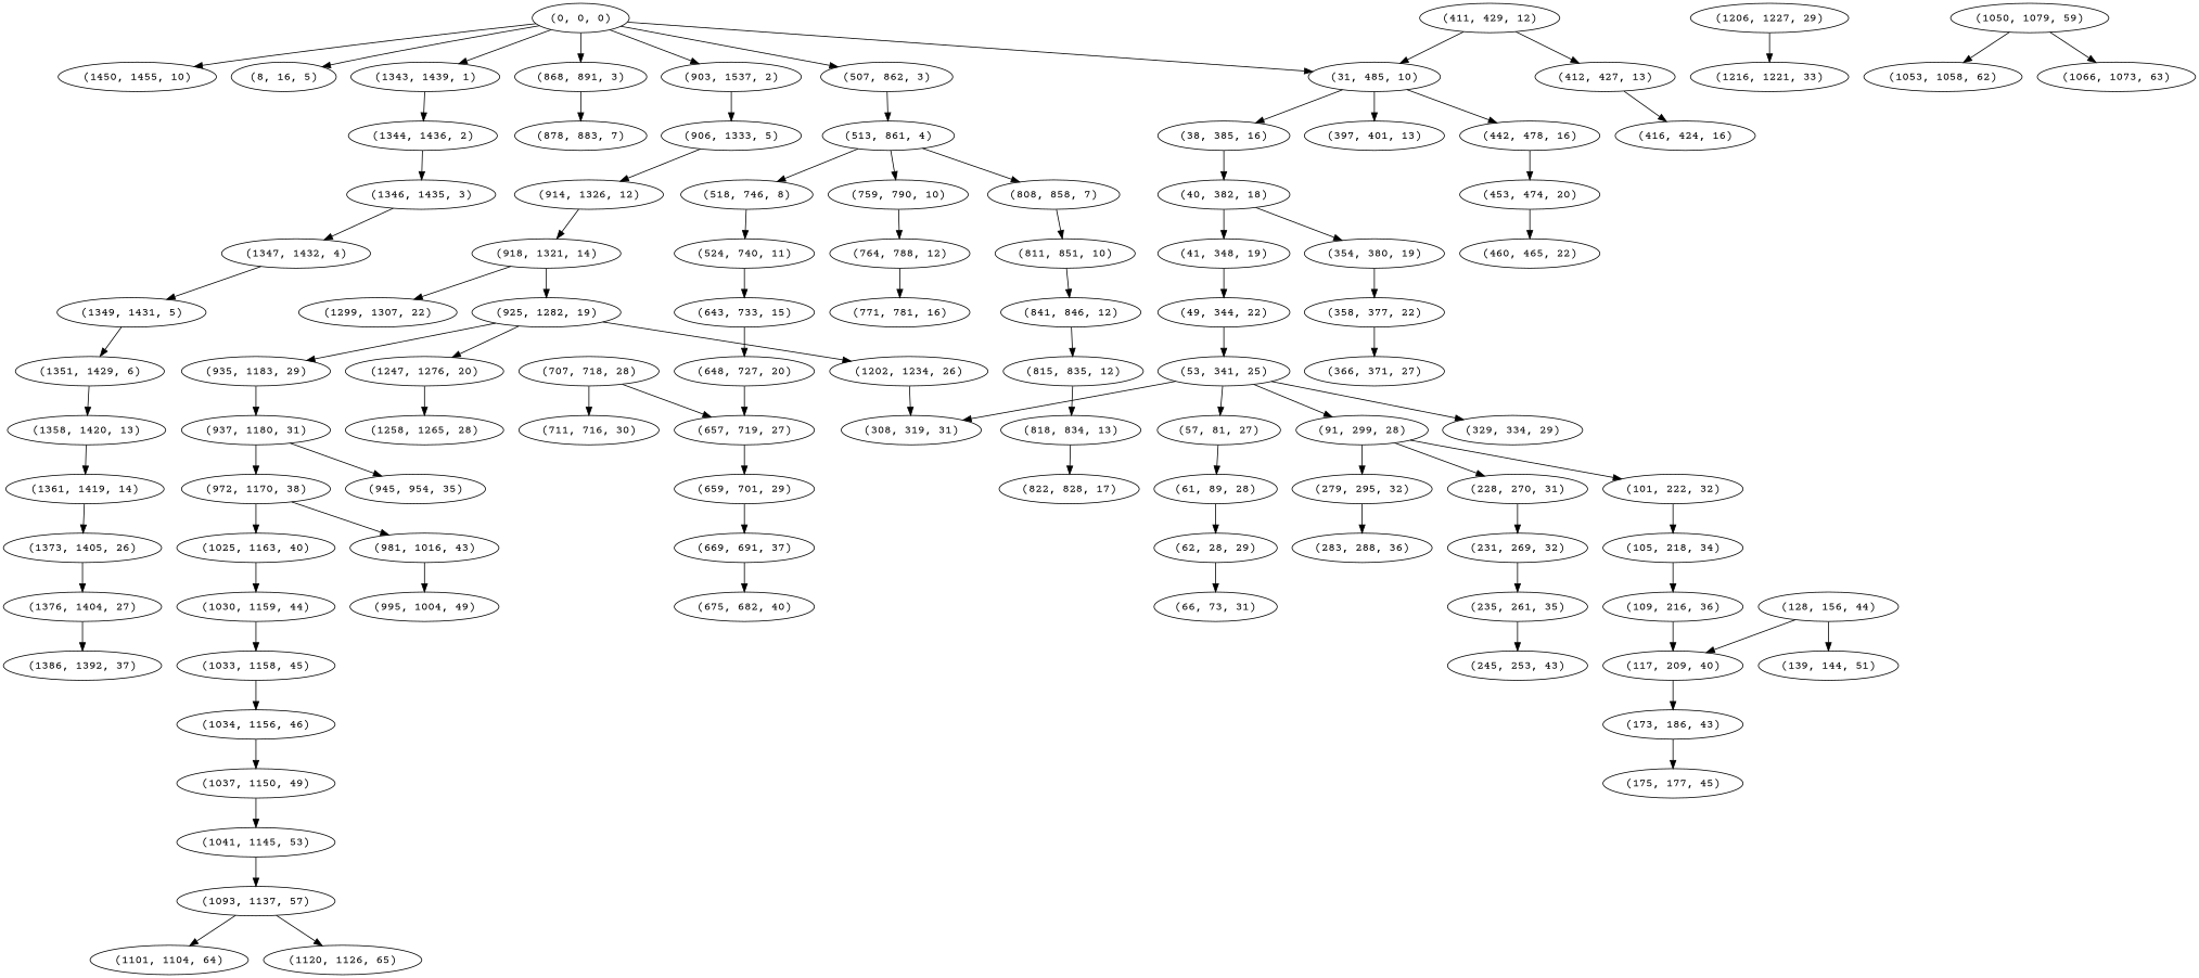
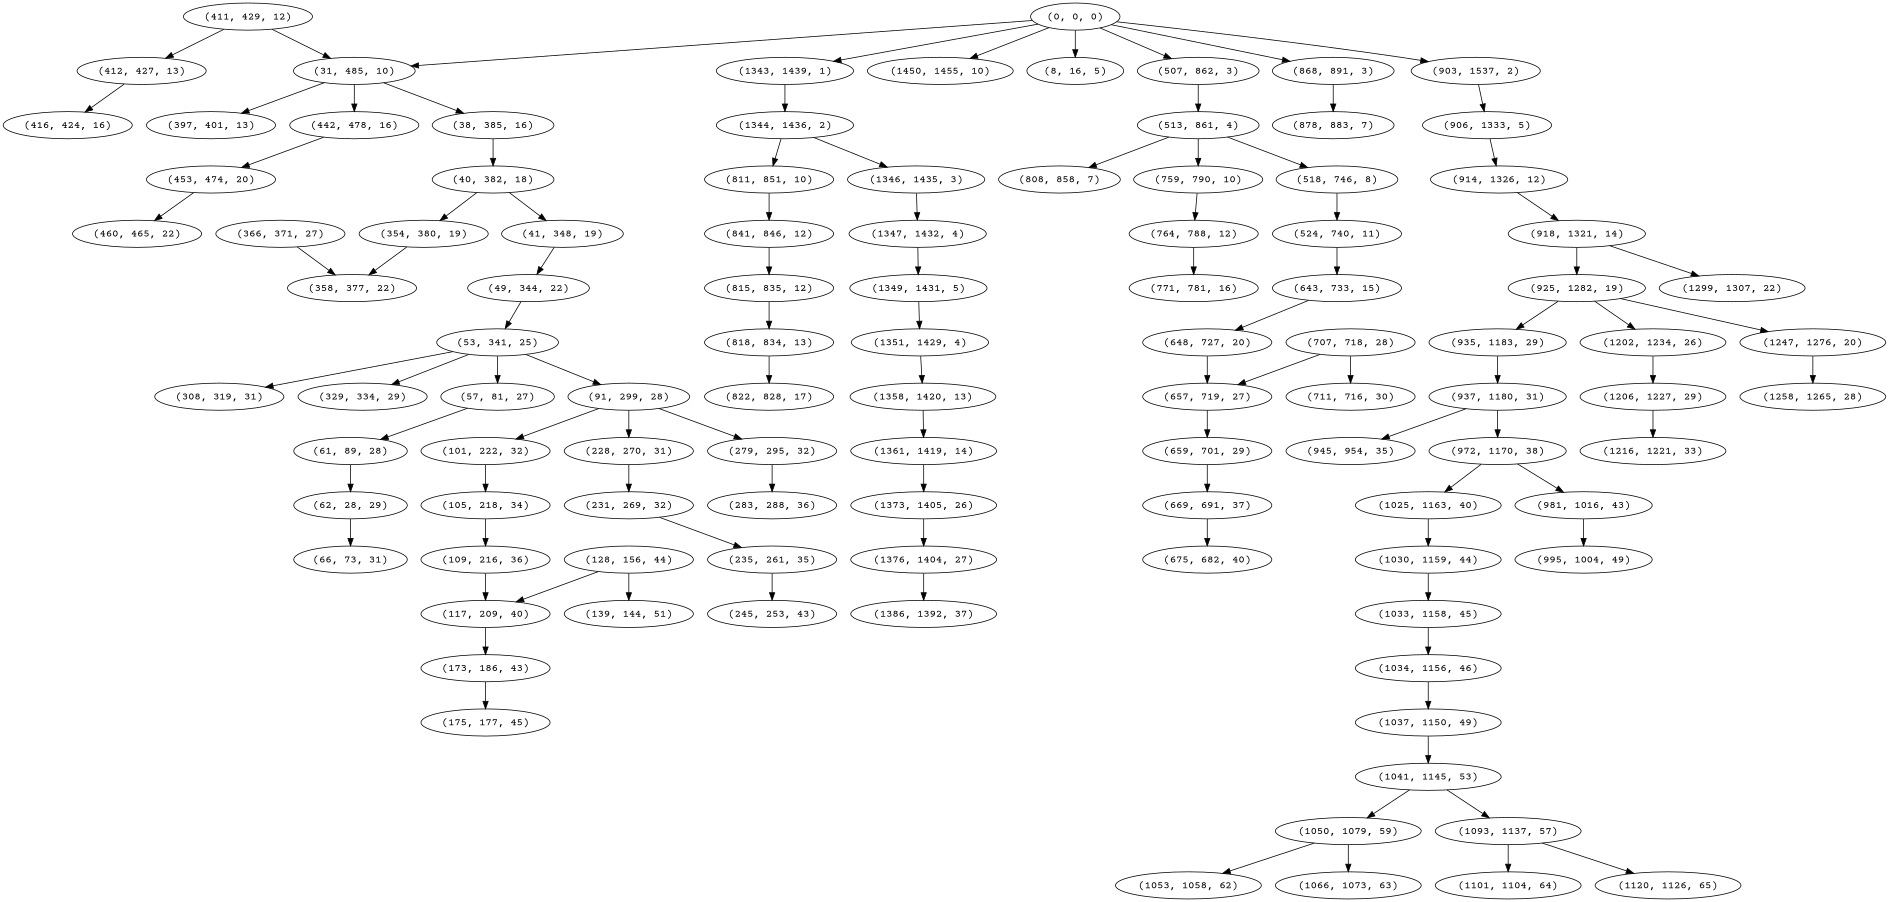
  digraph {
    fontname="Courier Prime"
    node [fontname="Courier Prime"]
    edge [fontname="Courier Prime"]
    "(0, 0, 0)"
    "(8, 16, 5)"
    "(31, 485, 10)"
    "(507, 862, 3)"
    "(868, 891, 3)"
    n6 [label="(903, 1537, 2)"]
    "(1343, 1439, 1)"
    "(1450, 1455, 10)"
    "(38, 385, 16)"
    "(397, 401, 13)"
    "(442, 478, 16)"
    "(513, 861, 4)"
    "(878, 883, 7)"
    "(906, 1333, 5)"
    "(1344, 1436, 2)"
    "(40, 382, 18)"
    "(411, 429, 12)"
    "(412, 427, 13)"
    "(453, 474, 20)"
    "(41, 348, 19)"
    "(354, 380, 19)"
    "(49, 344, 22)"
    "(358, 377, 22)"
    "(53, 341, 25)"
    "(57, 81, 27)"
    "(91, 299, 28)"
    "(308, 319, 31)"
    "(329, 334, 29)"
    n29 [label="(61, 89, 28)"]
    "(101, 222, 32)"
    "(228, 270, 31)"
    "(279, 295, 32)"
    n33 [label="(62, 28, 29)"]
    "(66, 73, 31)"
    "(105, 218, 34)"
    "(231, 269, 32)"
    "(283, 288, 36)"
    "(109, 216, 36)"
    "(117, 209, 40)"
    "(173, 186, 43)"
    "(128, 156, 44)"
    "(139, 144, 51)"
    "(175, 177, 45)"
    "(235, 261, 35)"
    "(245, 253, 43)"
    "(366, 371, 27)"
    "(416, 424, 16)"
    "(460, 465, 22)"
    "(518, 746, 8)"
    "(759, 790, 10)"
    "(808, 858, 7)"
    "(524, 740, 11)"
    "(764, 788, 12)"
    "(811, 851, 10)"
    "(643, 733, 15)"
    "(648, 727, 20)"
    "(657, 719, 27)"
    "(659, 701, 29)"
    "(669, 691, 37)"
    "(707, 718, 28)"
    "(711, 716, 30)"
    "(675, 682, 40)"
    "(771, 781, 16)"
    "(841, 846, 12)"
    "(815, 835, 12)"
    "(818, 834, 13)"
    "(822, 828, 17)"
    "(914, 1326, 12)"
    "(918, 1321, 14)"
    "(925, 1282, 19)"
    "(1299, 1307, 22)"
    "(935, 1183, 29)"
    "(1202, 1234, 26)"
    "(1247, 1276, 20)"
    "(937, 1180, 31)"
    "(1206, 1227, 29)"
    "(1258, 1265, 28)"
    "(945, 954, 35)"
    "(972, 1170, 38)"
    "(981, 1016, 43)"
    "(1025, 1163, 40)"
    "(995, 1004, 49)"
    "(1030, 1159, 44)"
    "(1033, 1158, 45)"
    "(1034, 1156, 46)"
    "(1037, 1150, 49)"
    "(1041, 1145, 53)"
    "(1050, 1079, 59)"
    "(1093, 1137, 57)"
    "(1053, 1058, 62)"
    "(1066, 1073, 63)"
    "(1101, 1104, 64)"
    "(1120, 1126, 65)"
    "(1216, 1221, 33)"
    "(1346, 1435, 3)"
    "(1347, 1432, 4)"
    "(1349, 1431, 5)"
-   "(1351, 1429, 6)"
+   "(1351, 1429, 6)" [label="(1351, 1429, 4)"]
    "(1358, 1420, 13)"
    "(1361, 1419, 14)"
    "(1373, 1405, 26)"
    "(1376, 1404, 27)"
    "(1386, 1392, 37)"
    "(0, 0, 0)" -> "(8, 16, 5)"
    "(0, 0, 0)" -> "(31, 485, 10)"
    "(0, 0, 0)" -> "(507, 862, 3)"
    "(0, 0, 0)" -> "(868, 891, 3)"
    "(0, 0, 0)" -> n6
    "(0, 0, 0)" -> "(1343, 1439, 1)"
    "(0, 0, 0)" -> "(1450, 1455, 10)"
    "(31, 485, 10)" -> "(38, 385, 16)"
    "(31, 485, 10)" -> "(397, 401, 13)"
    "(31, 485, 10)" -> "(442, 478, 16)"
    "(507, 862, 3)" -> "(513, 861, 4)"
    "(868, 891, 3)" -> "(878, 883, 7)"
    n6 -> "(906, 1333, 5)"
    "(1343, 1439, 1)" -> "(1344, 1436, 2)"
    "(38, 385, 16)" -> "(40, 382, 18)"
    "(442, 478, 16)" -> "(453, 474, 20)"
    "(513, 861, 4)" -> "(518, 746, 8)"
    "(513, 861, 4)" -> "(759, 790, 10)"
    "(513, 861, 4)" -> "(808, 858, 7)"
    "(906, 1333, 5)" -> "(914, 1326, 12)"
    "(1344, 1436, 2)" -> "(1346, 1435, 3)"
    "(40, 382, 18)" -> "(41, 348, 19)"
    "(40, 382, 18)" -> "(354, 380, 19)"
    "(411, 429, 12)" -> "(31, 485, 10)"
    "(411, 429, 12)" -> "(412, 427, 13)"
    "(412, 427, 13)" -> "(416, 424, 16)"
    "(453, 474, 20)" -> "(460, 465, 22)"
    "(41, 348, 19)" -> "(49, 344, 22)"
    "(354, 380, 19)" -> "(358, 377, 22)"
    "(49, 344, 22)" -> "(53, 341, 25)"
-   "(358, 377, 22)" -> "(366, 371, 27)"
+   "(366, 371, 27)" -> "(358, 377, 22)"
    "(53, 341, 25)" -> "(57, 81, 27)"
    "(53, 341, 25)" -> "(91, 299, 28)"
    "(53, 341, 25)" -> "(308, 319, 31)"
    "(53, 341, 25)" -> "(329, 334, 29)"
    "(57, 81, 27)" -> n29
    "(91, 299, 28)" -> "(101, 222, 32)"
    "(91, 299, 28)" -> "(228, 270, 31)"
    "(91, 299, 28)" -> "(279, 295, 32)"
    n29 -> n33
    "(101, 222, 32)" -> "(105, 218, 34)"
    "(228, 270, 31)" -> "(231, 269, 32)"
    "(279, 295, 32)" -> "(283, 288, 36)"
    n33 -> "(66, 73, 31)"
    "(105, 218, 34)" -> "(109, 216, 36)"
    "(231, 269, 32)" -> "(235, 261, 35)"
    "(109, 216, 36)" -> "(117, 209, 40)"
    "(117, 209, 40)" -> "(173, 186, 43)"
    "(173, 186, 43)" -> "(175, 177, 45)"
    "(128, 156, 44)" -> "(117, 209, 40)"
    "(128, 156, 44)" -> "(139, 144, 51)"
    "(235, 261, 35)" -> "(245, 253, 43)"
    "(518, 746, 8)" -> "(524, 740, 11)"
    "(759, 790, 10)" -> "(764, 788, 12)"
-   "(808, 858, 7)" -> "(811, 851, 10)"
+   "(1344, 1436, 2)" -> "(811, 851, 10)"
    "(524, 740, 11)" -> "(643, 733, 15)"
    "(764, 788, 12)" -> "(771, 781, 16)"
    "(811, 851, 10)" -> "(841, 846, 12)"
    "(643, 733, 15)" -> "(648, 727, 20)"
    "(648, 727, 20)" -> "(657, 719, 27)"
    "(657, 719, 27)" -> "(659, 701, 29)"
    "(659, 701, 29)" -> "(669, 691, 37)"
    "(669, 691, 37)" -> "(675, 682, 40)"
    "(707, 718, 28)" -> "(657, 719, 27)"
    "(707, 718, 28)" -> "(711, 716, 30)"
    "(841, 846, 12)" -> "(815, 835, 12)"
    "(815, 835, 12)" -> "(818, 834, 13)"
    "(818, 834, 13)" -> "(822, 828, 17)"
    "(914, 1326, 12)" -> "(918, 1321, 14)"
    "(918, 1321, 14)" -> "(925, 1282, 19)"
    "(918, 1321, 14)" -> "(1299, 1307, 22)"
    "(925, 1282, 19)" -> "(935, 1183, 29)"
    "(925, 1282, 19)" -> "(1202, 1234, 26)"
    "(925, 1282, 19)" -> "(1247, 1276, 20)"
    "(935, 1183, 29)" -> "(937, 1180, 31)"
-   "(1202, 1234, 26)" -> "(308, 319, 31)"
+   "(1202, 1234, 26)" -> "(1206, 1227, 29)"
    "(1247, 1276, 20)" -> "(1258, 1265, 28)"
    "(937, 1180, 31)" -> "(945, 954, 35)"
    "(937, 1180, 31)" -> "(972, 1170, 38)"
    "(1206, 1227, 29)" -> "(1216, 1221, 33)"
    "(972, 1170, 38)" -> "(981, 1016, 43)"
    "(972, 1170, 38)" -> "(1025, 1163, 40)"
    "(981, 1016, 43)" -> "(995, 1004, 49)"
    "(1025, 1163, 40)" -> "(1030, 1159, 44)"
    "(1030, 1159, 44)" -> "(1033, 1158, 45)"
    "(1033, 1158, 45)" -> "(1034, 1156, 46)"
    "(1034, 1156, 46)" -> "(1037, 1150, 49)"
    "(1037, 1150, 49)" -> "(1041, 1145, 53)"
+   "(1041, 1145, 53)" -> "(1050, 1079, 59)"
    "(1041, 1145, 53)" -> "(1093, 1137, 57)"
    "(1050, 1079, 59)" -> "(1053, 1058, 62)"
    "(1050, 1079, 59)" -> "(1066, 1073, 63)"
    "(1093, 1137, 57)" -> "(1101, 1104, 64)"
    "(1093, 1137, 57)" -> "(1120, 1126, 65)"
    "(1346, 1435, 3)" -> "(1347, 1432, 4)"
    "(1347, 1432, 4)" -> "(1349, 1431, 5)"
    "(1349, 1431, 5)" -> "(1351, 1429, 6)"
    "(1351, 1429, 6)" -> "(1358, 1420, 13)"
    "(1358, 1420, 13)" -> "(1361, 1419, 14)"
    "(1361, 1419, 14)" -> "(1373, 1405, 26)"
    "(1373, 1405, 26)" -> "(1376, 1404, 27)"
    "(1376, 1404, 27)" -> "(1386, 1392, 37)"
  }
